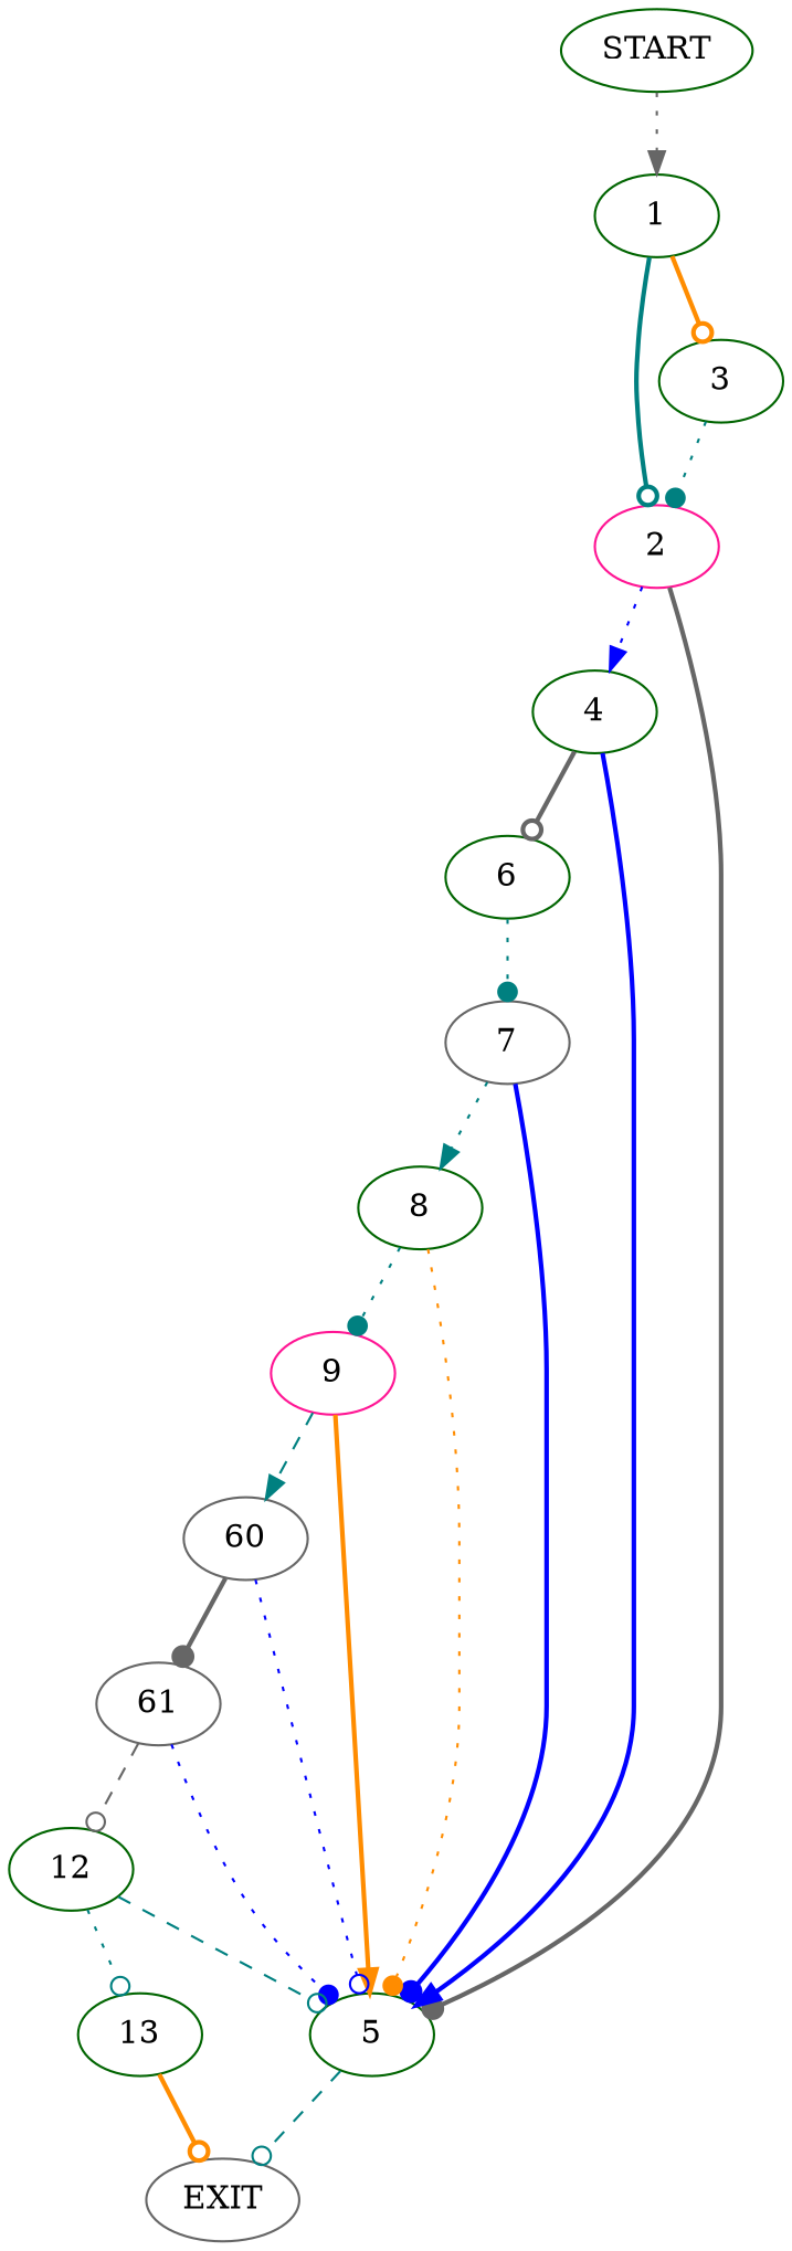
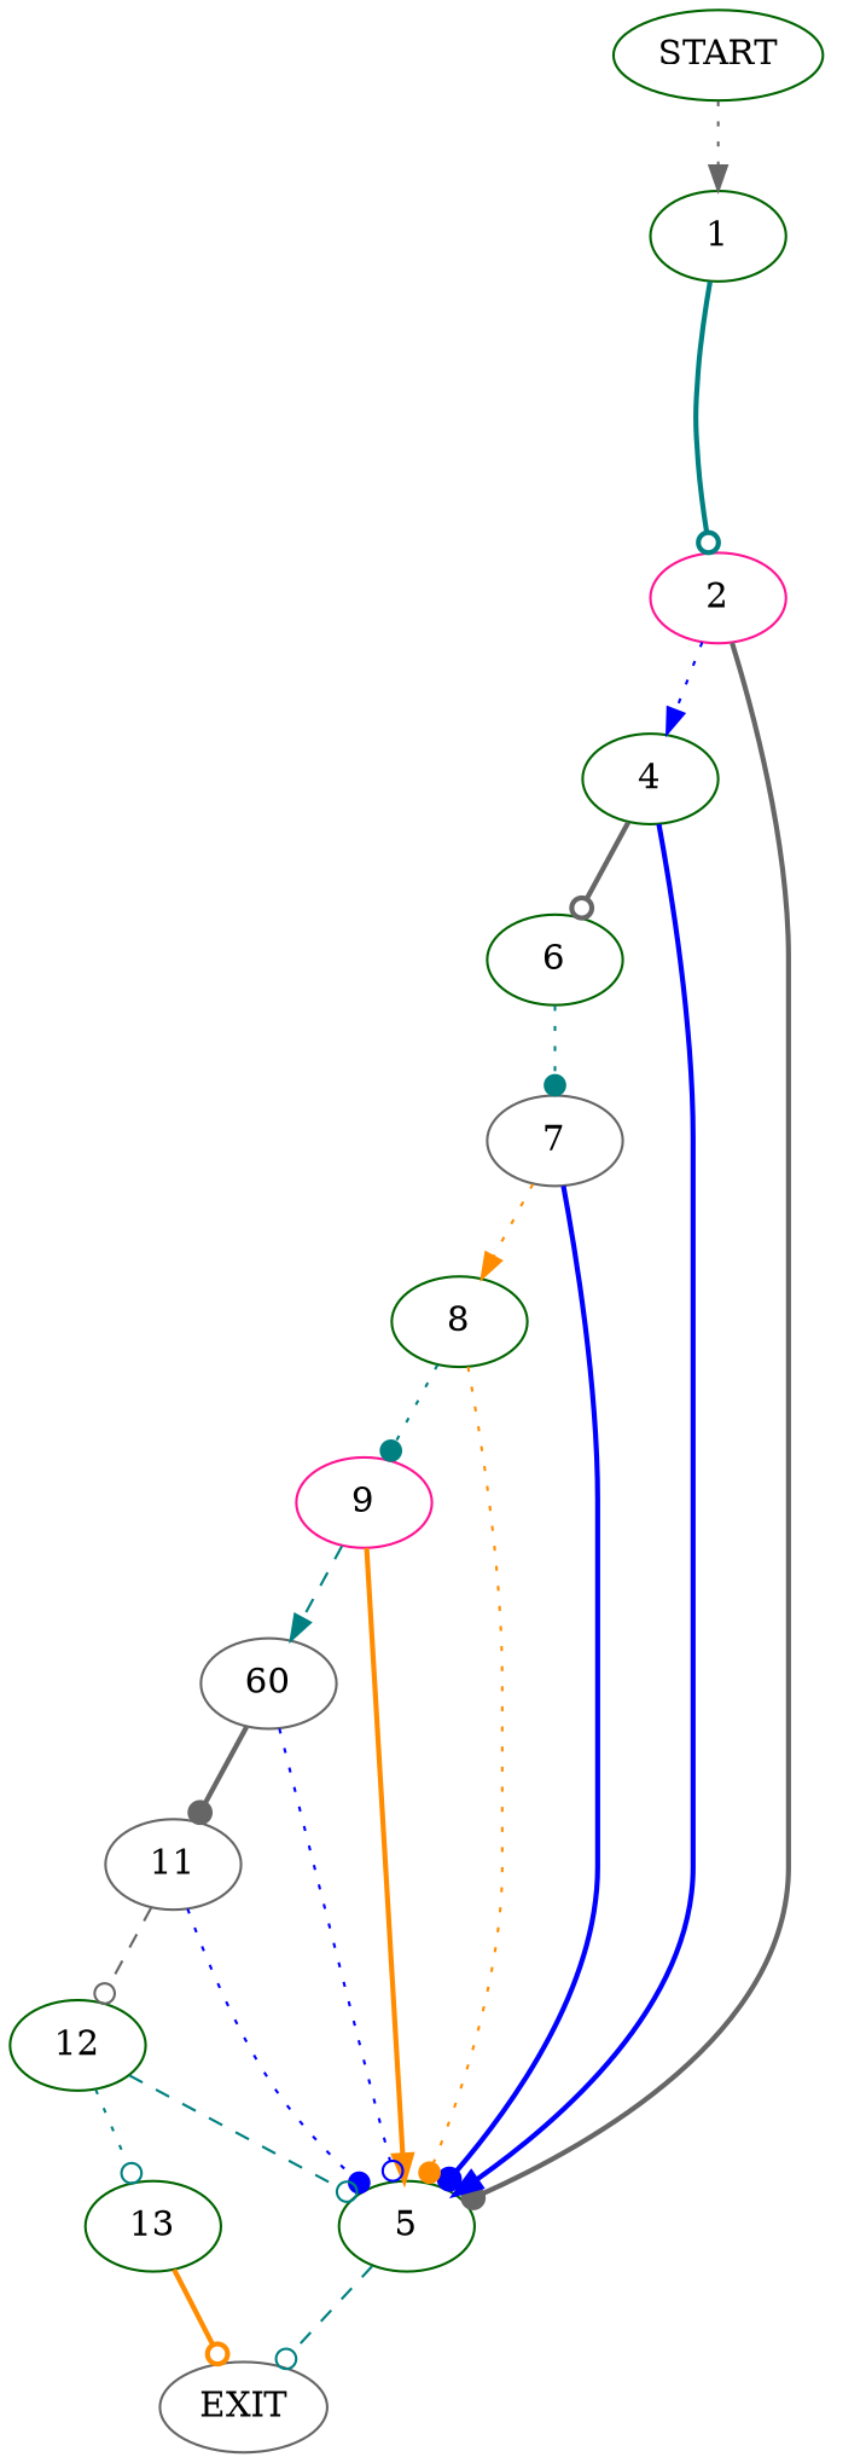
  digraph {
    node [color=darkgreen]
    edge [arrowhead=odot color=teal style=dotted]
    n1 [label=START]
    1
    2 [color=deeppink]
-   3
    n5 [color=gray40 label=EXIT]
    4
    5
    6
    7 [color=gray40]
    8
    9 [color=deeppink]
    n12 [color=gray40 label=60]
-   11 [color=gray40 label=61]
+   11 [color=gray40]
    12
    13
    n1 -> 1 [arrowhead=normal color=gray40]
    1 -> 2 [style=bold]
-   1 -> 3 [color=darkorange style=bold]
    2 -> 4 [arrowhead=normal color=blue]
    2 -> 5 [arrowhead=dot color=gray40 style=bold]
-   3 -> 2 [arrowhead=dot]
    4 -> 5 [arrowhead=normal color=blue style=bold]
    4 -> 6 [color=gray40 style=bold]
    5 -> n5 [style=dashed]
    6 -> 7 [arrowhead=dot]
    7 -> 5 [arrowhead=dot color=blue style=bold]
-   7 -> 8 [arrowhead=normal]
+   7 -> 8 [arrowhead=normal color=darkorange]
    8 -> 5 [arrowhead=dot color=darkorange]
    8 -> 9 [arrowhead=dot]
    9 -> 5 [arrowhead=normal color=darkorange style=bold]
    9 -> n12 [arrowhead=normal style=dashed]
    n12 -> 5 [color=blue]
    n12 -> 11 [arrowhead=dot color=gray40 style=bold]
    11 -> 5 [arrowhead=dot color=blue]
    11 -> 12 [color=gray40 style=dashed]
    12 -> 5 [style=dashed]
    12 -> 13
    13 -> n5 [color=darkorange style=bold]
  }
